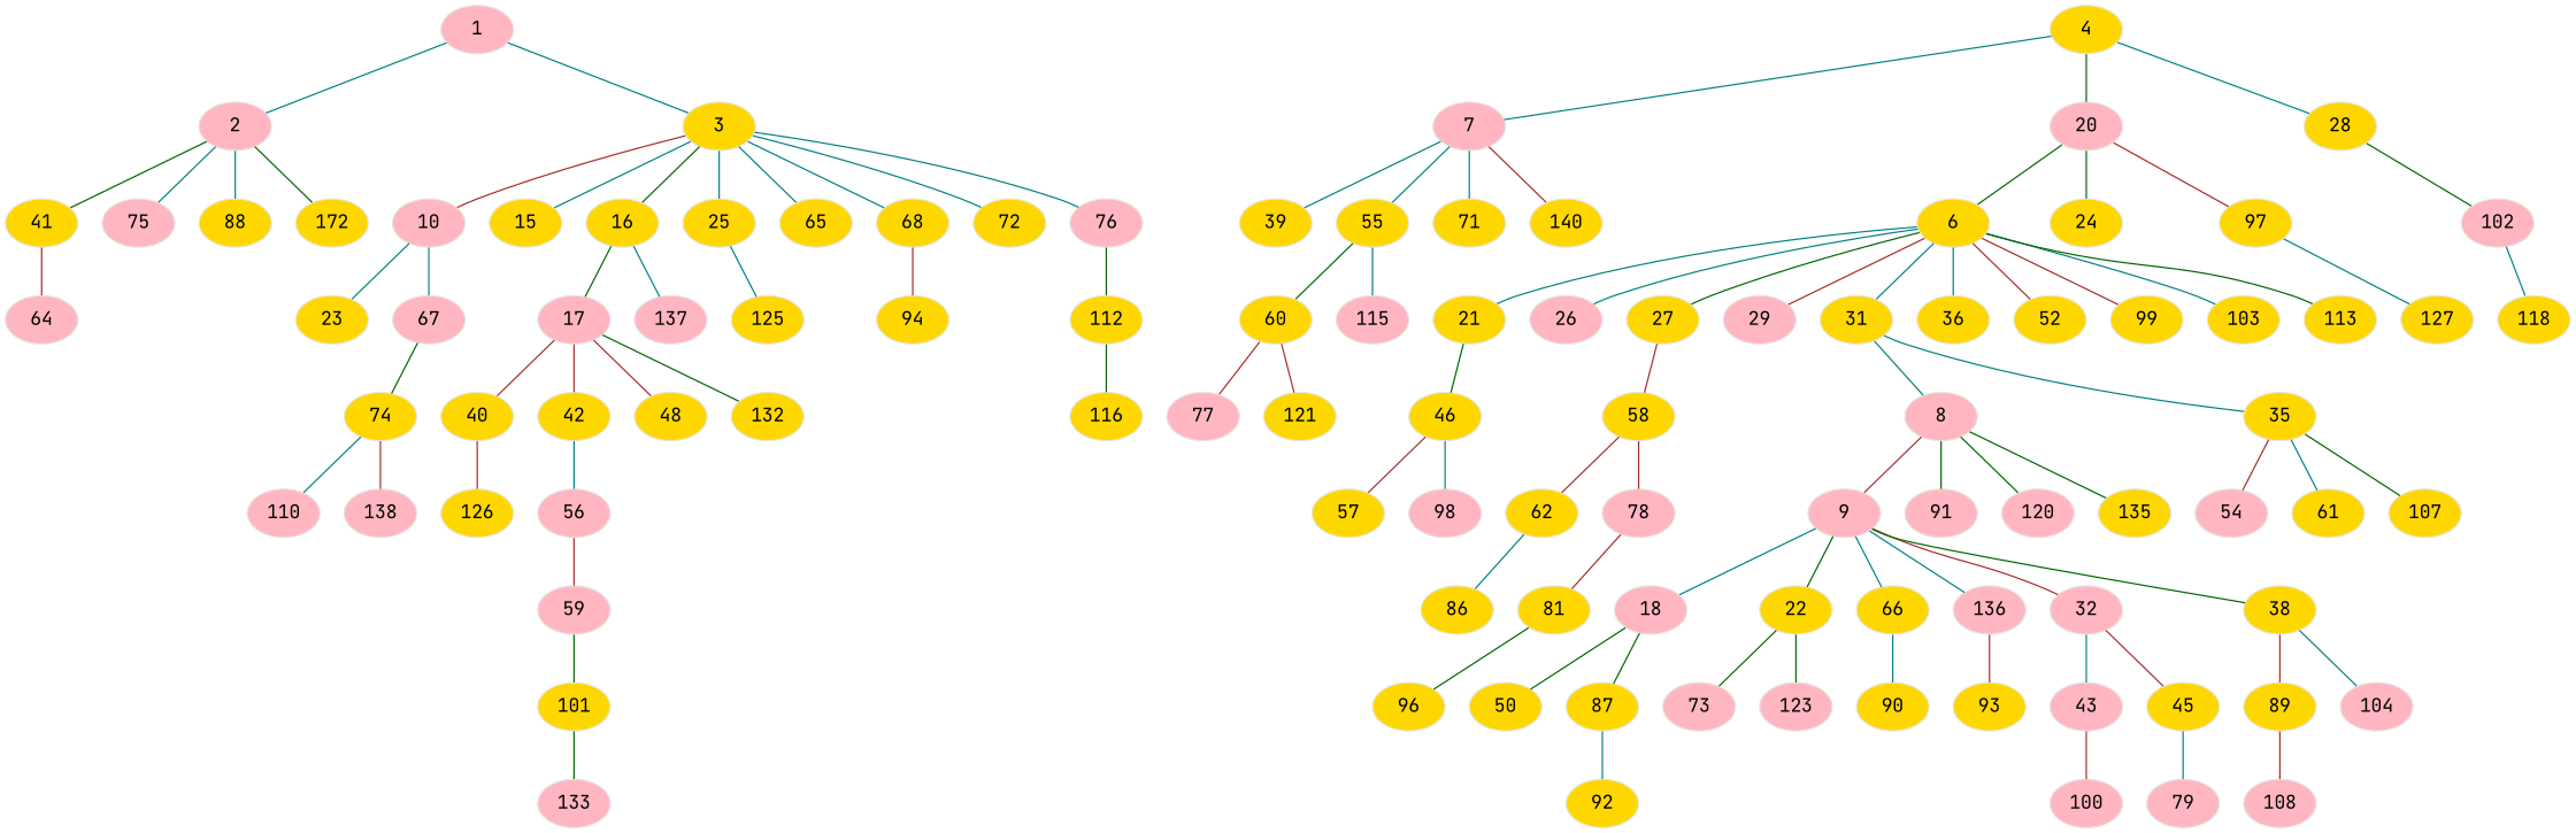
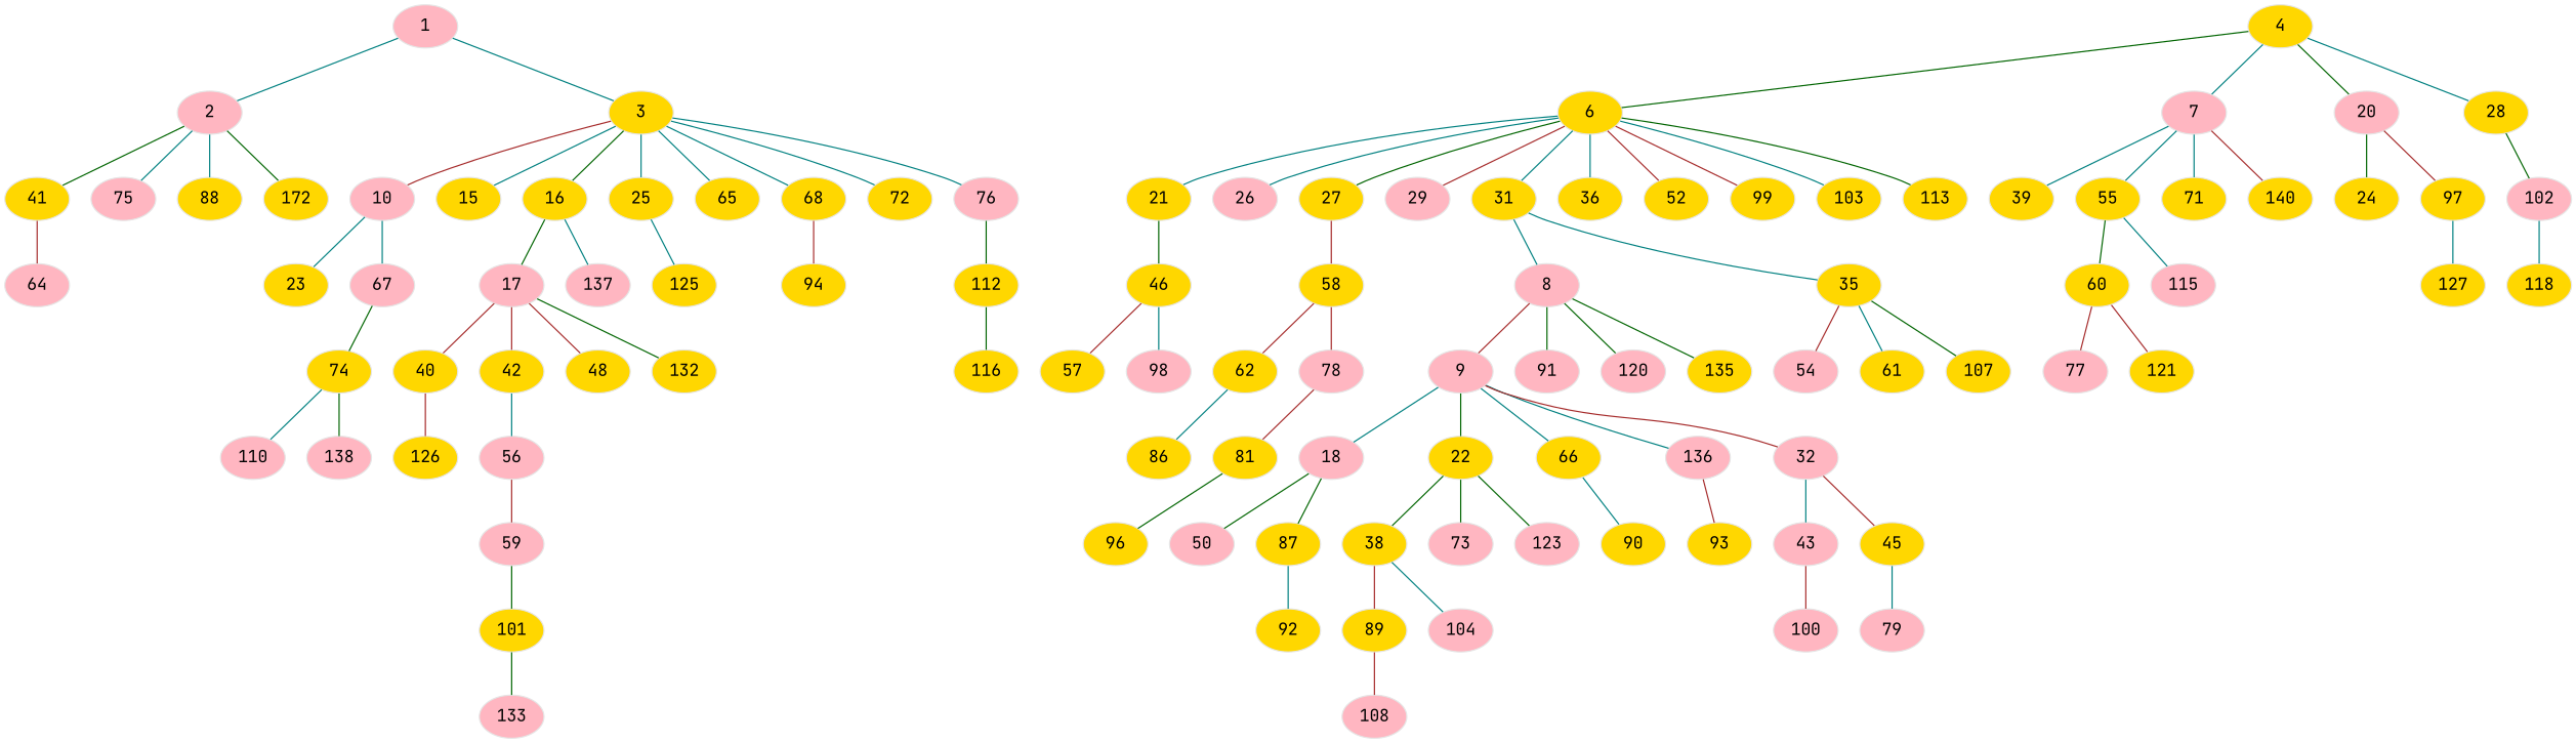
  graph {
    fontname="JetBrains Mono"
    node [color=gray90 fillcolor=gold fontname="JetBrains Mono" style=filled]
    edge [color=teal fontname="JetBrains Mono"]
    1 [fillcolor=lightpink super="+19"]
    2 [fillcolor=lightpink super="+5"]
    3 [super="+13"]
    41
    75 [fillcolor=lightpink super="+109"]
    88
    n7 [label=172]
    10 [fillcolor=lightpink super="+14"]
    15
    16 [super="+44"]
    25 [super="+111"]
    65
    68 [super="+83"]
    72
    76 [fillcolor=lightpink]
    4 [super="+33"]
    6 [super="+11"]
    7 [fillcolor=lightpink super="+12"]
    20 [fillcolor=lightpink]
    28
    64 [fillcolor=lightpink super="+80"]
    23
    67 [fillcolor=lightpink super="+84"]
    17 [fillcolor=lightpink super="+124"]
    137 [fillcolor=lightpink]
    125
    94 [super="+128"]
    112
    21
    26 [fillcolor=lightpink]
    27
    29 [fillcolor=lightpink super="+30"]
    31
    36 [super="+139"]
    52
    99
    103
    113
    39
    55 [super="+95"]
    71
    140
    24
    97 [super="+129"]
    102 [fillcolor=lightpink super="+105"]
    8 [fillcolor=lightpink super="+37"]
    9 [fillcolor=lightpink super="+49"]
    91 [fillcolor=lightpink]
    120 [fillcolor=lightpink]
    135 [super="+141"]
    46 [super="+47"]
    58 [super="+106"]
    35 [super="+53"]
    60 [super="+117"]
    115 [fillcolor=lightpink]
    18 [fillcolor=lightpink]
    22 [super="+34"]
    66 [super="+104"]
    136 [fillcolor=lightpink]
    32 [fillcolor=lightpink]
-   50
+   50 [fillcolor=lightpink]
    87 [super="+131"]
    38 [super="+69"]
    73 [fillcolor=lightpink]
    123 [fillcolor=lightpink]
    90
    93
    74 [super="+114"]
    40
    42 [super="+82"]
    48
    132
    126
    56 [fillcolor=lightpink super="+119"]
    92
    127
    57 [super="+70"]
    98 [fillcolor=lightpink]
    43 [fillcolor=lightpink]
    45 [super="+51"]
    89
    n82 [fillcolor=lightpink label=104]
    62 [super="+63"]
    78 [fillcolor=lightpink super="+130"]
    118
    54 [fillcolor=lightpink]
    61
    107
    100 [fillcolor=lightpink]
    79 [fillcolor=lightpink super="+85"]
    108 [fillcolor=lightpink]
    59 [fillcolor=lightpink]
    77 [fillcolor=lightpink]
    121
    101
    86
    81
    133 [fillcolor=lightpink]
    110 [fillcolor=lightpink super="+122"]
    138 [fillcolor=lightpink]
    116
    96
    1 -- 2
    1 -- 3
    2 -- 41 [color=darkgreen]
    2 -- 75
    2 -- 88
    2 -- n7 [color=darkgreen]
    3 -- 10 [color=brown]
    3 -- 15
    3 -- 16 [color=darkgreen]
    3 -- 25
    3 -- 65
    3 -- 68
    3 -- 72
    3 -- 76
    41 -- 64 [color=brown]
    10 -- 23
    10 -- 67
    16 -- 17 [color=darkgreen]
    16 -- 137
    25 -- 125
    68 -- 94 [color=brown]
    76 -- 112 [color=darkgreen]
-   20 -- 6 [color=darkgreen]
+   4 -- 6 [color=darkgreen]
    4 -- 7
    4 -- 20 [color=darkgreen]
    4 -- 28
    6 -- 21
    6 -- 26
    6 -- 27 [color=darkgreen]
    6 -- 29 [color=brown]
    6 -- 31
    6 -- 36
    6 -- 52 [color=brown]
    6 -- 99 [color=brown]
    6 -- 103
    6 -- 113 [color=darkgreen]
    7 -- 39
    7 -- 55
    7 -- 71
    7 -- 140 [color=brown]
    20 -- 24 [color=darkgreen]
    20 -- 97 [color=brown]
    28 -- 102 [color=darkgreen]
    67 -- 74 [color=darkgreen]
    17 -- 40 [color=brown]
    17 -- 42 [color=brown]
    17 -- 48 [color=brown]
    17 -- 132 [color=darkgreen]
    112 -- 116 [color=darkgreen]
    21 -- 46 [color=darkgreen]
    27 -- 58 [color=brown]
    31 -- 8
    31 -- 35
    55 -- 60 [color=darkgreen]
    55 -- 115
    97 -- 127
    102 -- 118
    8 -- 9 [color=brown]
    8 -- 91 [color=darkgreen]
    8 -- 120 [color=darkgreen]
    8 -- 135 [color=darkgreen]
    9 -- 18
    9 -- 22 [color=darkgreen]
    9 -- 66
    9 -- 136
    9 -- 32 [color=brown]
    46 -- 57 [color=brown]
    46 -- 98
    58 -- 62 [color=brown]
    58 -- 78 [color=brown]
    35 -- 54 [color=brown]
    35 -- 61
    35 -- 107 [color=darkgreen]
    60 -- 77 [color=brown]
    60 -- 121 [color=brown]
    18 -- 50 [color=darkgreen]
    18 -- 87 [color=darkgreen]
-   9 -- 38 [color=darkgreen]
+   22 -- 38 [color=darkgreen]
    22 -- 73 [color=darkgreen]
    22 -- 123 [color=darkgreen]
    66 -- 90
    136 -- 93 [color=brown]
    32 -- 43
    32 -- 45 [color=brown]
    87 -- 92
    38 -- 89 [color=brown]
    38 -- n82
    74 -- 110
-   74 -- 138 [color=brown]
+   74 -- 138 [color=darkgreen]
    40 -- 126 [color=brown]
    42 -- 56
    56 -- 59 [color=brown]
    43 -- 100 [color=brown]
    45 -- 79
    89 -- 108 [color=brown]
    62 -- 86
    78 -- 81 [color=brown]
    59 -- 101 [color=darkgreen]
    101 -- 133 [color=darkgreen]
    81 -- 96 [color=darkgreen]
  }
